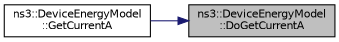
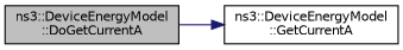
  digraph {
    rankdir=RL
    node [color=black fontname=Helvetica fontsize=10 shape=record style=filled]
    n1 [fillcolor=grey75 fontcolor=black height=0.2 label="ns3::DeviceEnergyModel\l::DoGetCurrentA" width=0.4]
    n2 [fillcolor=white height=0.2 label="ns3::DeviceEnergyModel\l::GetCurrentA" width=0.4]
-   n1 -> n2 [color=midnightblue dir=back fontname=Helvetica fontsize=10 labelfontname=Helvetica labelfontsize=10 style=solid]
+   n2 -> n1 [color=midnightblue dir=back fontname=Helvetica fontsize=10 labelfontname=Helvetica labelfontsize=10 style=solid]
  }
